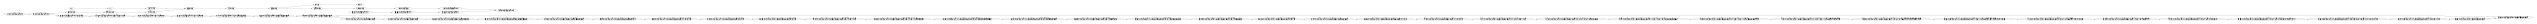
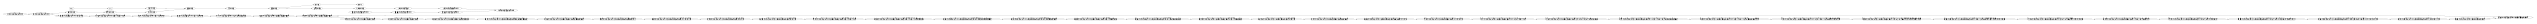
  digraph {
    rankdir=LR
    n1 [label="0, 0: "]
    n2 [label="1, 1: "]
    n3 [label="2, 87: 0 1 2 3 "]
    n4 [label="3, 3: 0 1 2 3 "]
    n5 [label="4, 4: 0 1 2 3 "]
    n6 [label="5, 5: 0 1 2 3 "]
    n7 [label="6, 99: 0 1 2 3 "]
    n8 [label="61, 76: "]
    n9 [label="7, 100: 0 1 2 3 "]
    n10 [label="62, 77: "]
    n11 [label="8, 101: 0 1 2 3 4 5 6 7 "]
    n12 [label="9, 84: 0 1 2 3 4 5 6 7 8 9 10 11 "]
    n13 [label="10, 9: 0 1 2 3 4 5 6 7 8 9 10 11 "]
    n14 [label="11, 10: 0 1 2 3 4 5 6 7 8 9 10 11 "]
    n15 [label="12, 11: 0 1 2 3 4 5 6 7 8 9 10 11 "]
    n16 [label="13, 15: 0 1 2 3 4 5 6 7 8 9 10 11 12 13 14 15 "]
    n17 [label="58, 70: 0 1 2 3 "]
    n18 [label="14, 16: 0 1 2 3 4 5 6 7 8 9 10 11 12 13 14 15 16 17 18 19 "]
    n19 [label="59, 72: 0 1 2 3 "]
    n20 [label="15, 17: 0 1 2 3 4 5 6 7 8 9 10 11 16 17 18 19 20 21 "]
    n21 [label="16, 18: 0 1 2 3 4 5 6 7 8 9 10 11 16 17 18 19 20 21 "]
    n22 [label="17, 41: 0 1 2 3 4 5 6 7 8 9 10 11 16 17 18 19 22 23 24 25 "]
    n23 [label="18, 81: 0 1 2 3 4 5 6 7 8 9 10 11 22 23 24 25 26 27 28 29 "]
    n24 [label="19, 20: 0 1 2 3 4 5 6 7 8 9 10 11 22 23 24 25 26 27 28 29 "]
-   n25 [label="20, 21: 0 1 2 3 4 5 6 7 8 9 10 11 21 23 24 25 26 27 28 29"]
+   n25 [label="20, 21: 0 1 2 3 4 5 6 7 8 9 10 11 22 23 24 25 26 27 28 29 "]
    n26 [label="21, 22: 0 1 2 3 4 5 6 7 8 9 10 11 22 23 24 25 26 27 28 29 "]
    n27 [label="22, 26: 0 1 2 3 4 5 6 7 8 9 10 11 22 23 24 25 26 27 28 29 30 31 32 33 "]
    n28 [label="23, 27: 0 1 2 3 4 5 6 7 8 9 10 11 22 23 24 25 26 27 28 29 30 31 32 33 34 35 36 37 "]
    n29 [label="55, 64: 0 1 2 3 4 5 6 7 8 9 10 11 "]
    n30 [label="56, 66: 0 1 2 3 4 5 6 7 8 9 10 11 "]
    n31 [label="24, 28: 0 1 2 3 4 5 6 7 8 9 10 11 22 23 24 25 26 27 28 29 34 35 36 37 38 39 "]
    n32 [label="25, 29: 0 1 2 3 4 5 6 7 8 9 10 11 22 23 24 25 26 27 28 29 38 39 40 41 "]
    n33 [label="26, 30: 0 1 2 3 4 5 6 7 8 9 10 11 22 23 24 25 26 27 28 29 40 41 42 43 44 45 "]
    n34 [label="27, 102: 0 1 2 3 4 5 6 7 8 9 10 11 22 23 24 25 26 27 28 29 42 43 44 45 "]
    n35 [label="28, 103: 0 1 2 3 4 5 6 7 8 9 10 11 22 23 24 25 26 27 28 29 42 43 44 45 "]
    n36 [label="29, 104: 0 1 2 3 4 5 6 7 8 9 10 11 22 23 24 25 26 27 28 29 42 43 44 45 46 47 48 49 "]
    n37 [label="30, 32: 0 1 2 3 4 5 6 7 8 9 10 11 22 23 24 25 26 27 28 29 42 43 44 45 46 47 48 49 50 51 52 53 "]
    n38 [label="31, 33: 0 1 2 3 4 5 6 7 8 9 10 11 22 23 24 25 26 27 28 29 42 43 44 45 50 51 52 53 54 55 56 57 "]
    n39 [label="32, 34: 0 1 2 3 4 5 6 7 8 9 10 11 22 23 24 25 26 27 28 29 42 43 44 45 54 55 56 57 58 59 "]
    n40 [label="33, 35: 0 1 2 3 4 5 6 7 8 9 10 11 22 23 24 25 26 27 28 29 42 43 44 45 58 59 60 61 "]
    n41 [label="34, 36: 0 1 2 3 4 5 6 7 8 9 10 11 22 23 24 25 26 27 28 29 42 43 44 45 60 61 62 63 64 65 "]
    n42 [label="35, 105: 0 1 2 3 4 5 6 7 8 9 10 11 22 23 24 25 26 27 28 29 42 43 44 45 62 63 64 65 "]
    n43 [label="36, 106: 0 1 2 3 4 5 6 7 8 9 10 11 22 23 24 25 26 27 28 29 42 43 44 45 "]
    n44 [label="37, 107: 0 1 2 3 4 5 6 7 8 9 10 11 22 23 24 25 26 27 28 29 66 67 68 69 "]
    n45 [label="38, 38: 0 1 2 3 4 5 6 7 8 9 10 11 22 23 24 25 26 27 28 29 66 67 68 69 70 71 72 73 "]
    n46 [label="39, 42: 0 1 2 3 4 5 6 7 8 9 10 11 22 23 24 25 26 27 28 29 70 71 72 73 74 75 "]
    n47 [label="40, 47: 0 1 2 3 4 5 6 7 8 9 10 11 22 23 24 25 26 27 28 29 70 71 72 73 74 75 76 77 78 79 "]
    n48 [label="41, 48: 0 1 2 3 4 5 6 7 8 9 10 11 22 23 24 25 26 27 28 29 70 71 72 73 74 75 76 77 78 79 80 81 82 83 "]
    n49 [label="42, 49: 0 1 2 3 4 5 6 7 8 9 10 11 22 23 24 25 26 27 28 29 70 71 72 73 74 75 76 77 78 79 80 81 82 83 84 85 86 87 "]
    n50 [label="43, 50: 0 1 2 3 4 5 6 7 8 9 10 11 22 23 24 25 26 27 28 29 70 71 72 73 74 75 76 77 78 79 84 85 86 87 88 89 90 91 "]
    n51 [label="44, 51: 0 1 2 3 4 5 6 7 8 9 10 11 22 23 24 25 26 27 28 29 70 71 72 73 74 75 76 77 78 79 88 89 90 91 92 93 94 95 "]
    n52 [label="45, 52: 0 1 2 3 4 5 6 7 8 9 10 11 22 23 24 25 26 27 28 29 74 75 76 77 78 79 88 89 90 91 92 93 94 95 96 97 98 99 "]
    n53 [label="46, 53: 0 1 2 3 4 5 6 7 8 9 10 11 22 23 24 25 26 27 28 29 74 75 76 77 78 79 88 89 90 91 96 97 98 99 100 101 102 103 "]
    n54 [label="47, 108: 0 1 2 3 4 5 6 7 8 9 10 11 22 23 24 25 26 27 28 29 74 75 76 77 78 79 88 89 90 91 100 101 102 103 "]
    n55 [label="48, 109: 0 1 2 3 4 5 6 7 8 9 10 11 22 23 24 25 26 27 28 29 74 75 76 77 78 79 88 89 90 91 "]
    n56 [label="49, 110: 0 1 2 3 4 5 6 7 8 9 10 11 22 23 24 25 26 27 28 29 74 75 76 77 78 79 104 105 106 107 "]
    n57 [label="50, 55: 0 1 2 3 4 5 6 7 8 9 10 11 22 23 24 25 26 27 28 29 74 75 76 77 78 79 104 105 106 107 108 109 110 111 "]
    n58 [label="51, 56: 0 1 2 3 4 5 6 7 8 9 10 11 22 23 24 25 26 27 28 29 74 75 104 105 106 107 108 109 110 111 112 113 114 115 "]
    n59 [label="52, 57: 0 1 2 3 4 5 6 7 8 9 10 11 22 23 24 25 26 27 28 29 74 75 112 113 114 115 "]
    n60 [label="53, 60: 0 1 2 3 4 5 6 7 8 9 10 11 22 23 24 25 26 27 28 29 "]
    n61 [label="54, 62: 0 1 2 3 4 5 6 7 8 9 10 11 22 23 24 25 26 27 28 29 "]
    n62 [label="57, 68: 0 1 2 3 4 5 6 7 8 9 10 11 "]
    n63 [label="60, 44: 0 1 2 3"]
    n1 -> n2
    n2 -> n3
    n3 -> n4
    n4 -> n5
    n5 -> n6
    n6 -> n7
    n6 -> n8
    n7 -> n9
    n8 -> n10
    n9 -> n11
    n11 -> n12
    n12 -> n13
    n14 -> n15
    n15 -> n16
    n15 -> n17
    n16 -> n18
    n17 -> n19
    n18 -> n20
    n19 -> n63
    n20 -> n21
    n21 -> n22
    n22 -> n23
    n23 -> n24
    n24 -> n25
    n25 -> n26
    n26 -> n27
    n27 -> n28
    n28 -> n31
    n29 -> n30
    n30 -> n62
    n31 -> n32
    n32 -> n33
    n33 -> n34
    n34 -> n35
    n35 -> n36
    n36 -> n37
    n37 -> n38
    n38 -> n39
    n39 -> n40
    n40 -> n41
    n41 -> n42
    n42 -> n43
    n43 -> n44
    n44 -> n45
    n45 -> n46
    n46 -> n47
    n47 -> n48
    n48 -> n49
    n49 -> n50
    n50 -> n51
    n51 -> n52
    n52 -> n53
    n53 -> n54
    n54 -> n55
    n55 -> n56
    n56 -> n57
    n57 -> n58
    n58 -> n59
    n59 -> n60
    n60 -> n61
    n61 -> n24
    n62 -> n13
    n63 -> n4
  }
